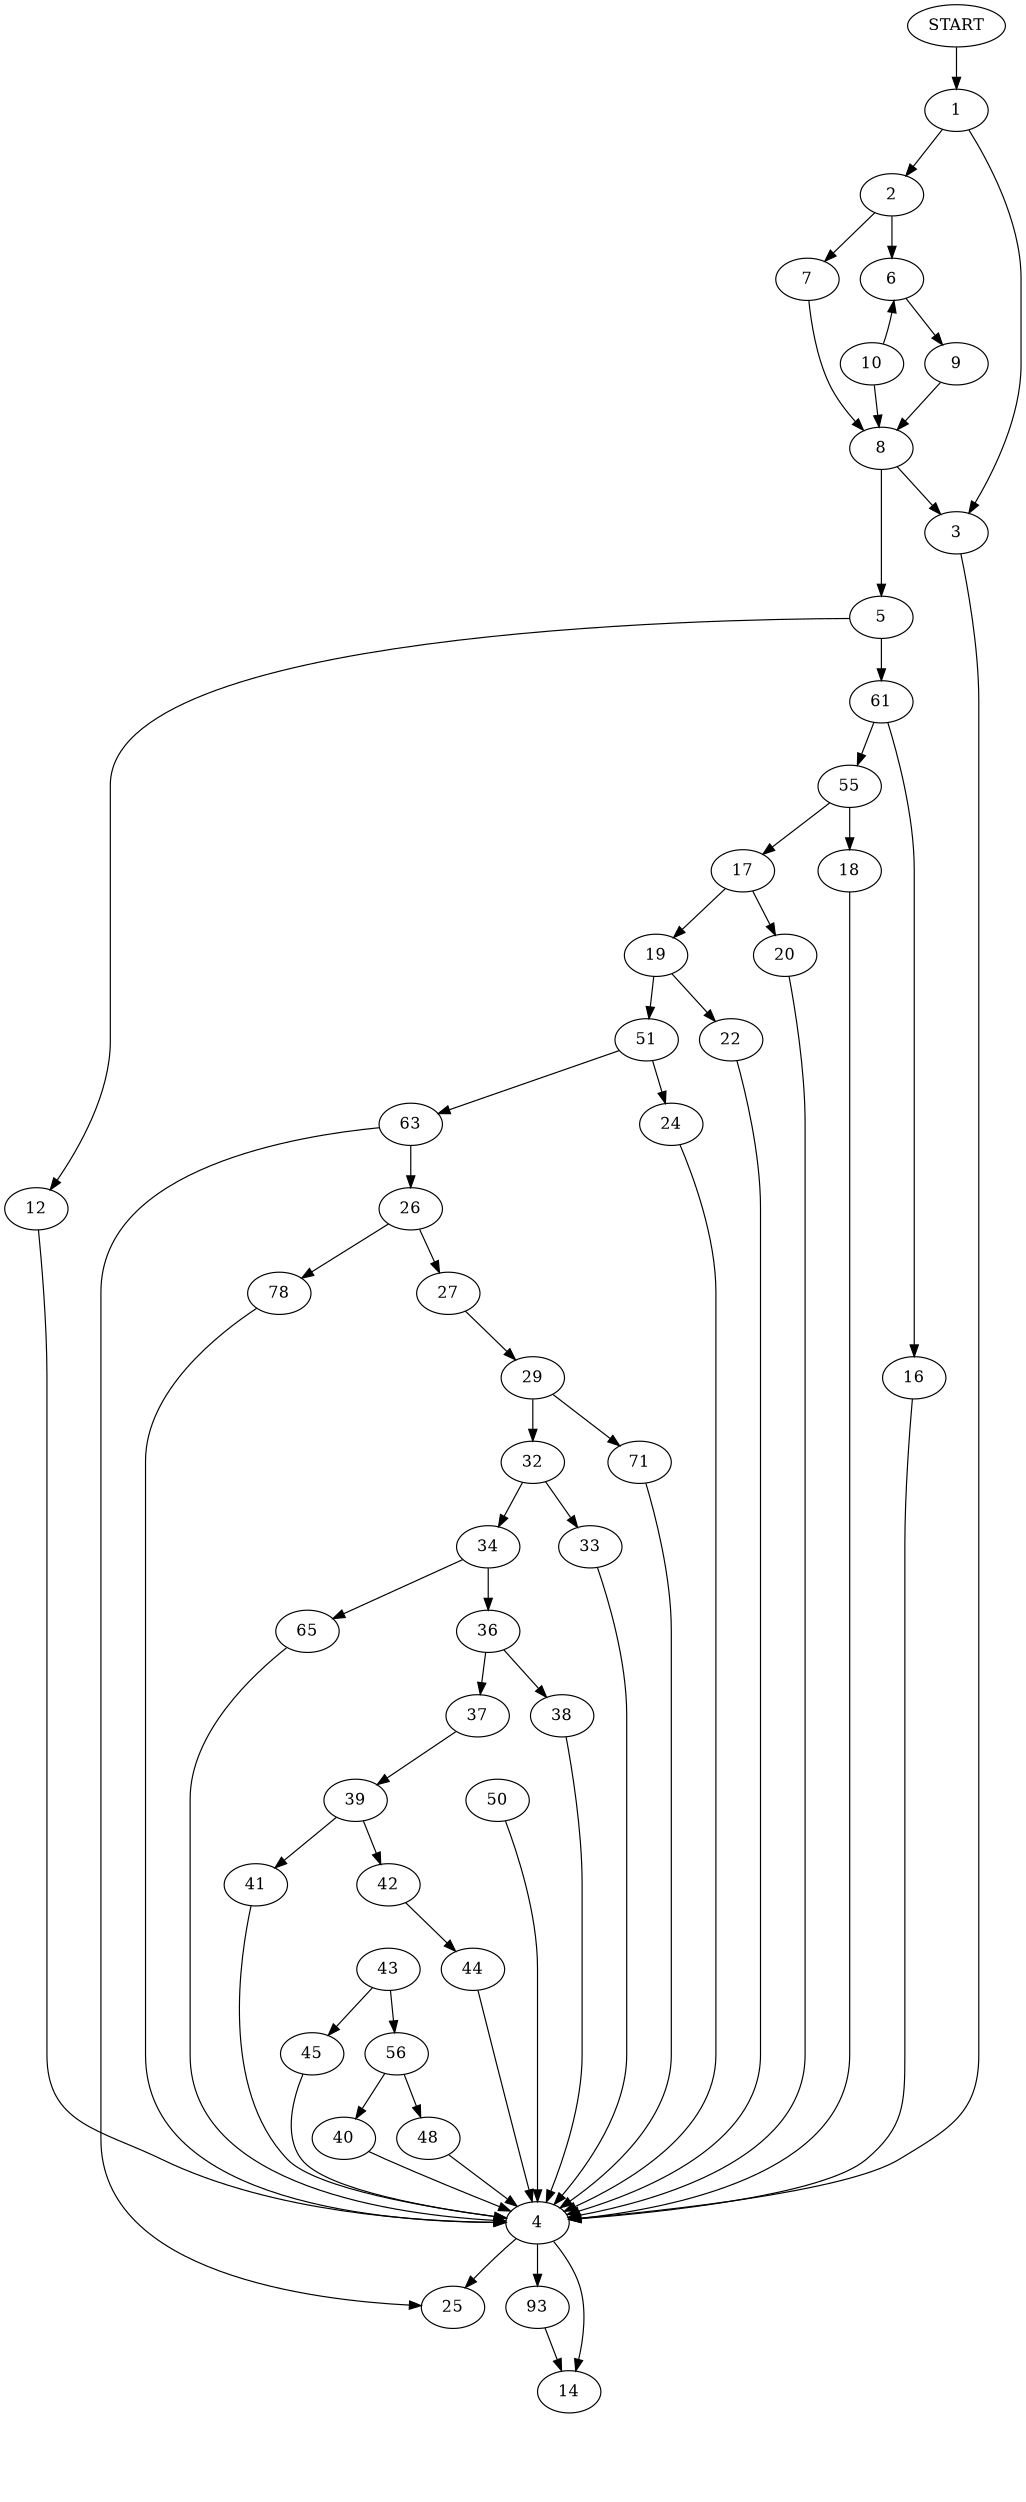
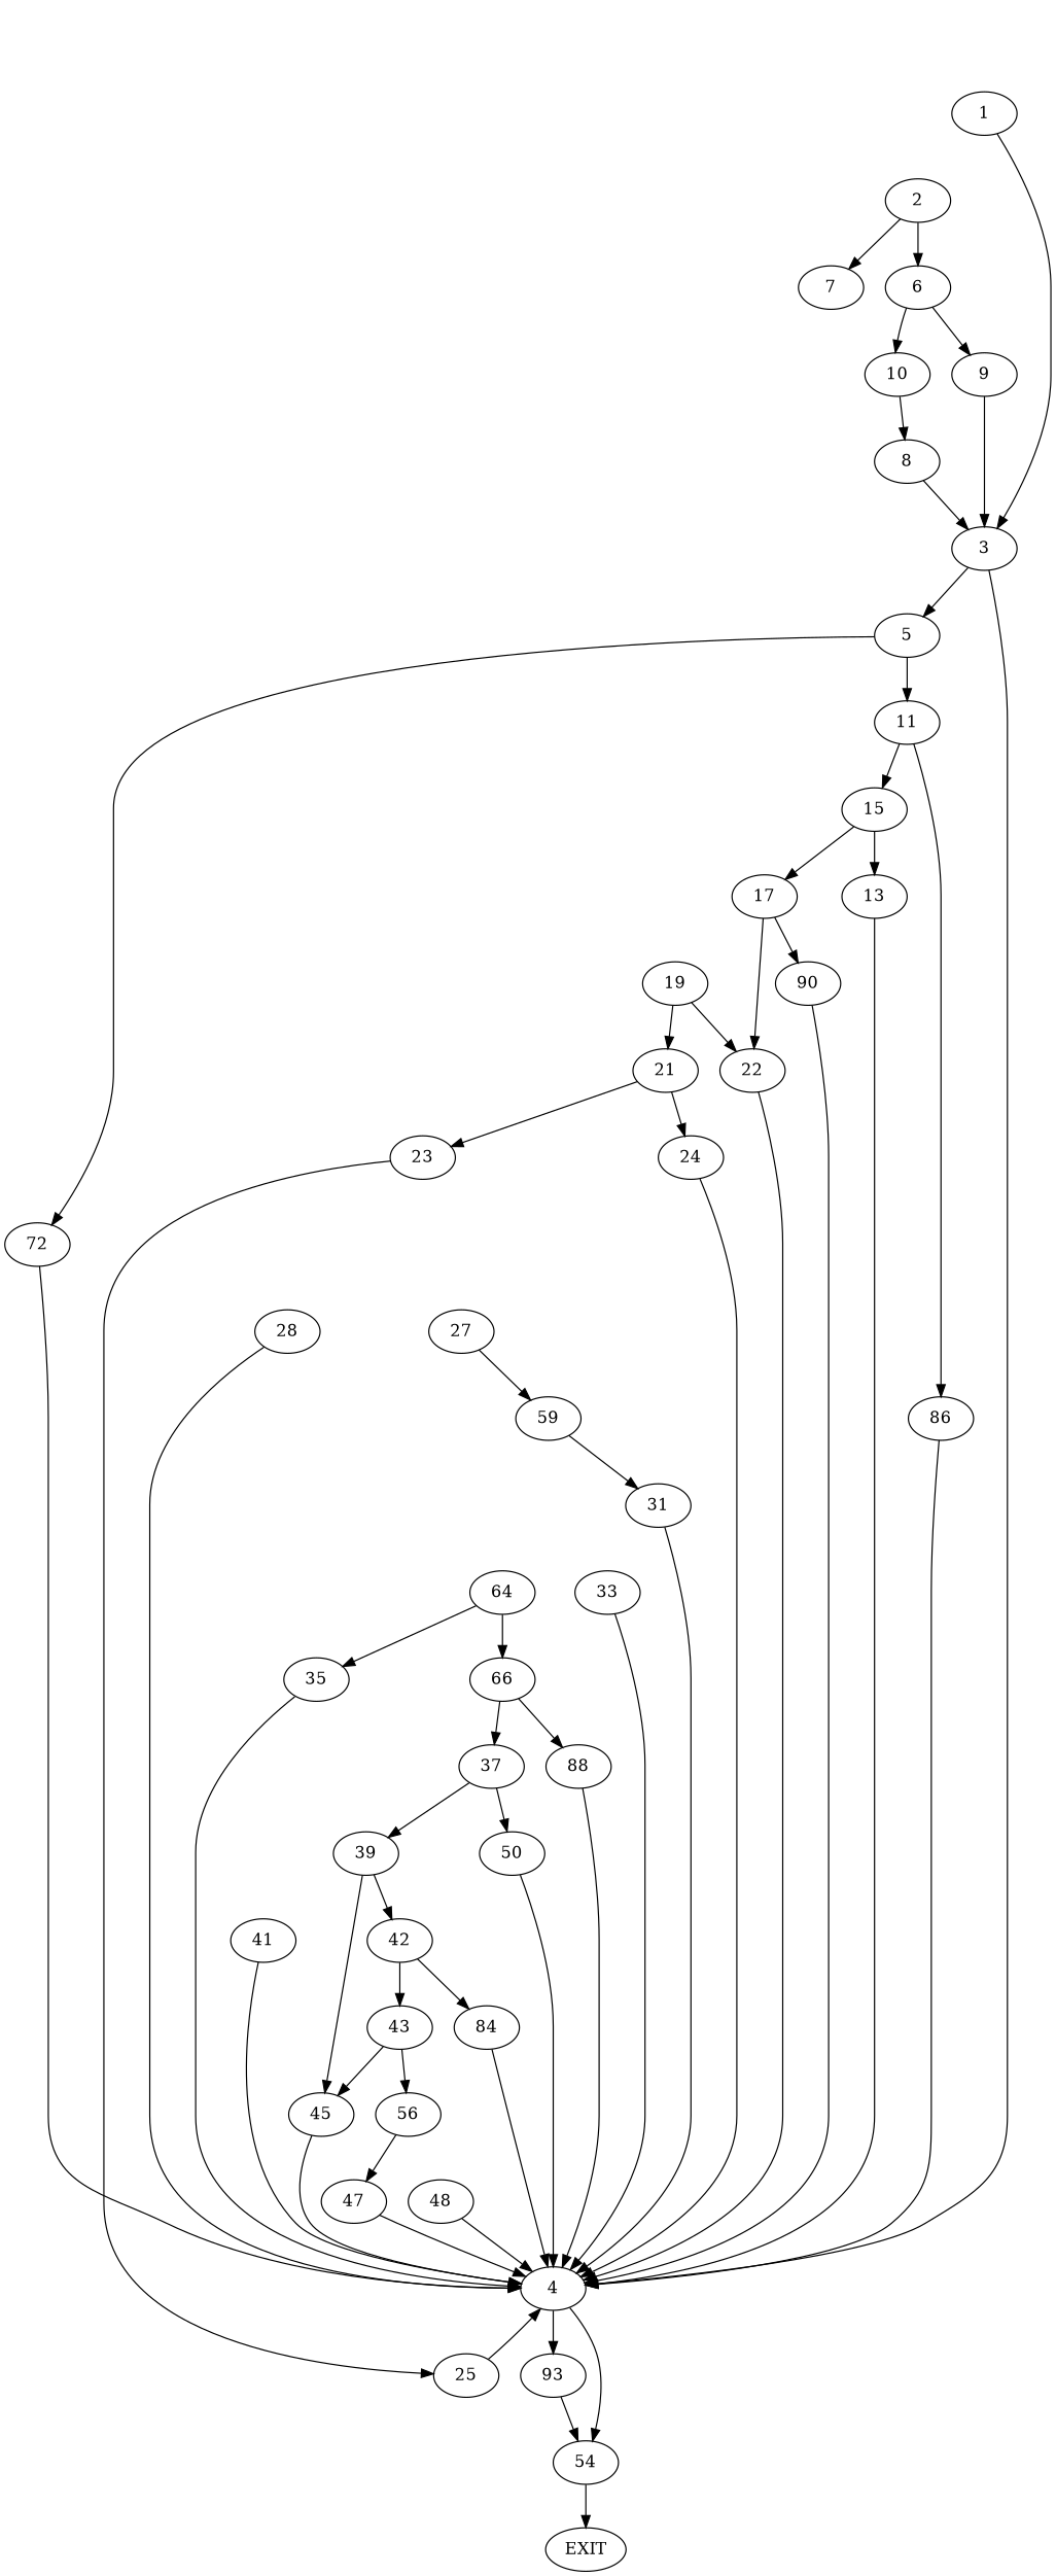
  digraph {
-   n1 [label=START]
    1
    2
    3
+   n5 [label=EXIT]
    6
    7
    4
    5
    9
    10
    8
    n13 [label=93]
-   14
-   11 [label=61]
-   12
-   15 [label=55]
-   16
+   14 [label=54]
+   11
+   12 [label=72]
+   15
+   16 [label=86]
    17
-   18
+   18 [label=13]
    19
-   20
-   21 [label=51]
+   20 [label=90]
+   21
    22
-   23 [label=63]
+   23
    24
    25
-   26
    27
-   28 [label=78]
-   29
-   31 [label=71]
-   32
+   28
+   29 [label=59]
+   31
    33
-   34
-   35 [label=65]
-   36
+   34 [label=64]
+   35
+   36 [label=66]
    37
-   38
+   38 [label=88]
    39
    n41 [label=50]
    41
    42
    43
-   44
+   44 [label=84]
    45
    n47 [label=56]
-   47 [label=40]
+   47
    48
-   n1 -> 1
-   1 -> 2
    1 -> 3
    2 -> 6
    2 -> 7
    3 -> 4
-   8 -> 5
+   3 -> 5
    6 -> 9
-   10 -> 6
-   7 -> 8
+   6 -> 10
    4 -> n13
    4 -> 14
    5 -> 11
    5 -> 12
-   9 -> 8
+   9 -> 3
    10 -> 8
    8 -> 3
    n13 -> 14
+   14 -> n5
    11 -> 15
    11 -> 16
    12 -> 4
    15 -> 17
    15 -> 18
    16 -> 4
-   17 -> 19
+   17 -> 22
    17 -> 20
    18 -> 4
    19 -> 21
    19 -> 22
    20 -> 4
    21 -> 23
    21 -> 24
    22 -> 4
    23 -> 25
-   23 -> 26
    24 -> 4
-   4 -> 25
-   26 -> 27
-   26 -> 28
+   25 -> 4
    27 -> 29
    28 -> 4
    29 -> 31
-   29 -> 32
    31 -> 4
-   32 -> 33
-   32 -> 34
    33 -> 4
    34 -> 35
    34 -> 36
    35 -> 4
    36 -> 37
    36 -> 38
    37 -> 39
+   37 -> n41
    38 -> 4
-   39 -> 41
+   39 -> 45
    39 -> 42
    n41 -> 4
    41 -> 4
+   42 -> 43
    42 -> 44
    43 -> 45
    43 -> n47
    44 -> 4
    45 -> 4
    n47 -> 47
-   n47 -> 48
    47 -> 4
    48 -> 4
  }
